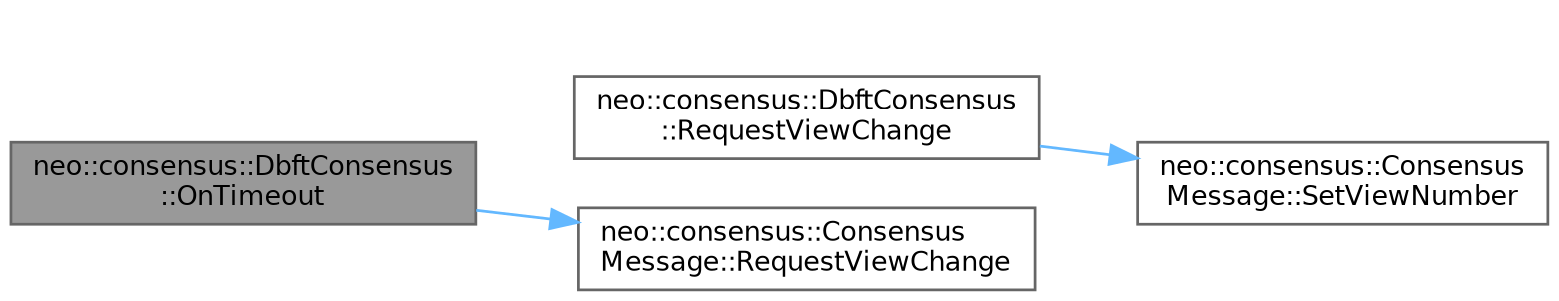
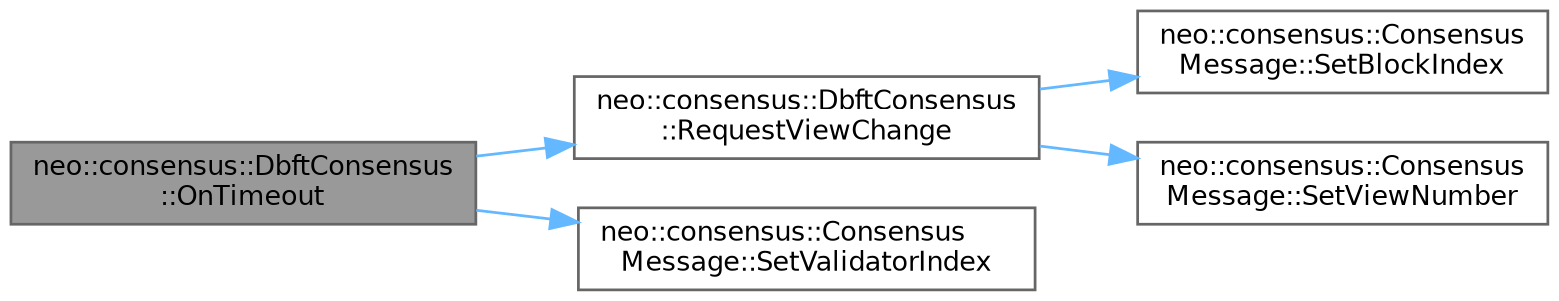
  digraph {
    fontname="DejaVu Sans"
    rankdir=LR
    node [color=grey40 fillcolor=white fontname="DejaVu Sans" fontsize=10 shape=box style=filled]
    edge [color=steelblue1 fontname="DejaVu Sans" fontsize=10 labelfontname=Helvetica labelfontsize=10 style=solid]
    n1 [color=gray40 fillcolor=grey60 fontcolor=black height=0.2 label="neo::consensus::DbftConsensus\l::OnTimeout" width=0.4]
    n2 [height=0.2 label="neo::consensus::DbftConsensus\l::RequestViewChange" width=0.4]
-   n3 [height=0.2 label="neo::consensus::Consensus\lMessage::RequestViewChange" width=0.4]
+   n3 [height=0.2 label="neo::consensus::Consensus\lMessage::SetValidatorIndex" width=0.4]
+   n4 [height=0.2 label="neo::consensus::Consensus\lMessage::SetBlockIndex" width=0.4]
    n5 [height=0.2 label="neo::consensus::Consensus\lMessage::SetViewNumber" width=0.4]
+   n1 -> n2
    n1 -> n3
+   n2 -> n4
    n2 -> n5
  }
